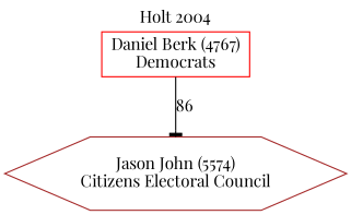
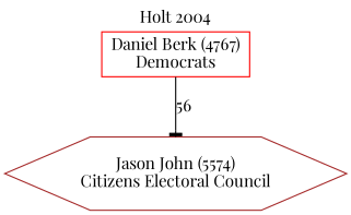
  digraph {
    label="Holt 2004"
    labelloc=t
    mclimit=10
    fontname="Playfair Display"
    node [fontname="Playfair Display"]
    n1 [label="Jason John (5574)\nCitizens Electoral Council" shape=hexagon color=brown]
    n2 [label="Daniel Berk (4767)\nDemocrats" shape=box color=red]
-   n2 -> n1 [label=86 arrowhead=tee fontname="Playfair Display"]
+   n2 -> n1 [label=56 arrowhead=tee fontname="Playfair Display"]
  }
